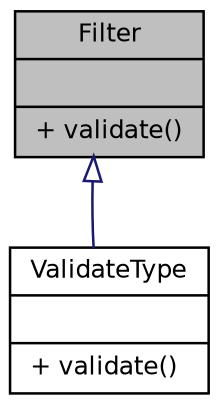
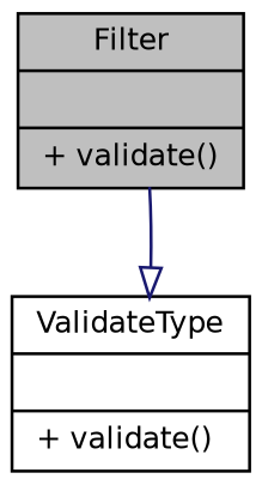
  digraph {
    node [color=black fontname=Helvetica fontsize=10 shape=record style=filled]
    n1 [fillcolor=grey75 fontcolor=black height=0.2 label="{Filter\n||+ validate()\l}" width=0.4]
    n2 [fillcolor=white height=0.2 label="{ValidateType\n||+ validate()\l}" width=0.4]
-   n1 -> n2 [arrowtail=onormal color=midnightblue dir=back fontname=Helvetica fontsize=10 labelfontname=Helvetica labelfontsize=10 style=solid]
+   n2 -> n1 [arrowtail=onormal color=midnightblue dir=back fontname=Helvetica fontsize=10 labelfontname=Helvetica labelfontsize=10 style=solid]
  }
